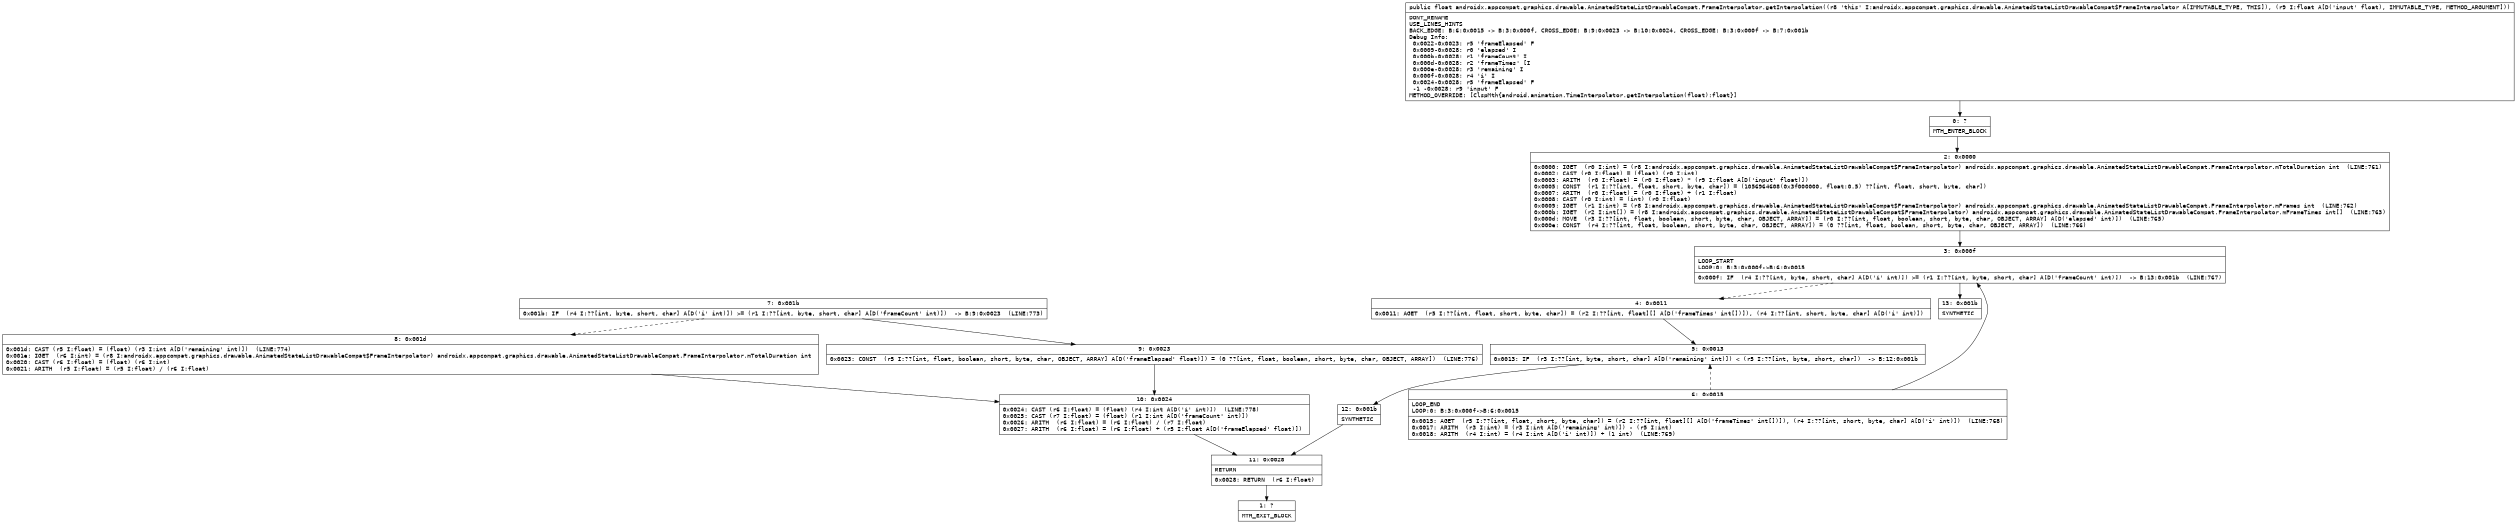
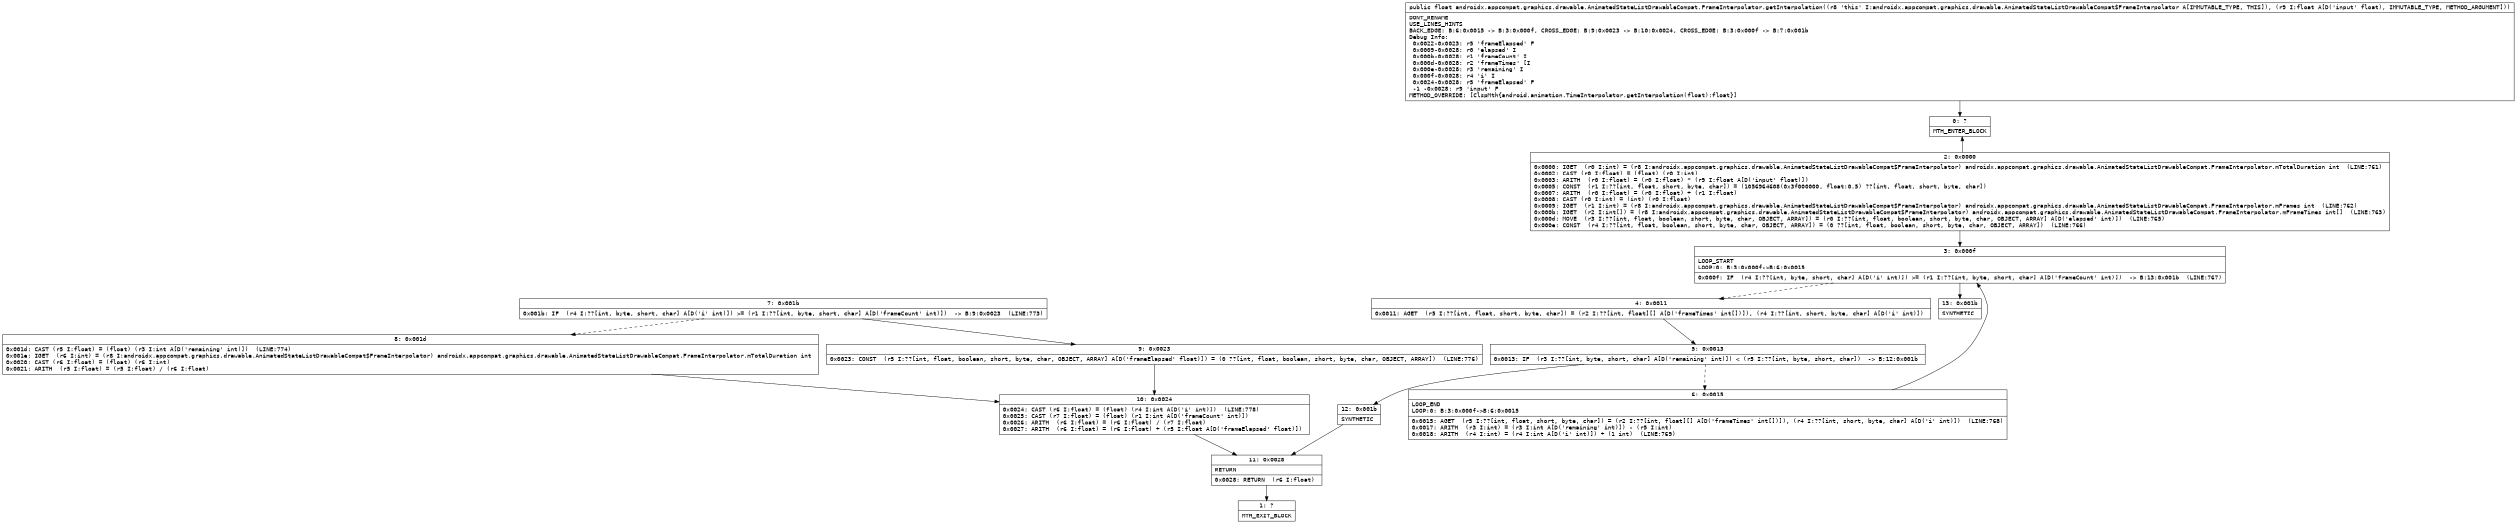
  digraph {
    fontname="DejaVu Sans Mono"
    node [fontname="DejaVu Sans Mono" shape=record]
    edge [fontname="DejaVu Sans Mono"]
    n1 [label="{0\:\ ?|MTH_ENTER_BLOCK\l}"]
    n2 [label="{2\:\ 0x0000|0x0000: IGET  (r0 I:int) = (r8 I:androidx.appcompat.graphics.drawable.AnimatedStateListDrawableCompat$FrameInterpolator) androidx.appcompat.graphics.drawable.AnimatedStateListDrawableCompat.FrameInterpolator.mTotalDuration int  (LINE:761)\l0x0002: CAST (r0 I:float) = (float) (r0 I:int) \l0x0003: ARITH  (r0 I:float) = (r0 I:float) * (r9 I:float A[D('input' float)]) \l0x0005: CONST  (r1 I:??[int, float, short, byte, char]) = (1056964608(0x3f000000, float:0.5) ??[int, float, short, byte, char]) \l0x0007: ARITH  (r0 I:float) = (r0 I:float) + (r1 I:float) \l0x0008: CAST (r0 I:int) = (int) (r0 I:float) \l0x0009: IGET  (r1 I:int) = (r8 I:androidx.appcompat.graphics.drawable.AnimatedStateListDrawableCompat$FrameInterpolator) androidx.appcompat.graphics.drawable.AnimatedStateListDrawableCompat.FrameInterpolator.mFrames int  (LINE:762)\l0x000b: IGET  (r2 I:int[]) = (r8 I:androidx.appcompat.graphics.drawable.AnimatedStateListDrawableCompat$FrameInterpolator) androidx.appcompat.graphics.drawable.AnimatedStateListDrawableCompat.FrameInterpolator.mFrameTimes int[]  (LINE:763)\l0x000d: MOVE  (r3 I:??[int, float, boolean, short, byte, char, OBJECT, ARRAY]) = (r0 I:??[int, float, boolean, short, byte, char, OBJECT, ARRAY] A[D('elapsed' int)])  (LINE:765)\l0x000e: CONST  (r4 I:??[int, float, boolean, short, byte, char, OBJECT, ARRAY]) = (0 ??[int, float, boolean, short, byte, char, OBJECT, ARRAY])  (LINE:766)\l}"]
    n3 [label="{3\:\ 0x000f|LOOP_START\lLOOP:0: B:3:0x000f\-\>B:6:0x0015\l|0x000f: IF  (r4 I:??[int, byte, short, char] A[D('i' int)]) \>= (r1 I:??[int, byte, short, char] A[D('frameCount' int)])  \-\> B:13:0x001b  (LINE:767)\l}"]
    n4 [label="{4\:\ 0x0011|0x0011: AGET  (r5 I:??[int, float, short, byte, char]) = (r2 I:??[int, float][] A[D('frameTimes' int[])]), (r4 I:??[int, short, byte, char] A[D('i' int)]) \l}"]
    n5 [label="{13\:\ 0x001b|SYNTHETIC\l}"]
    n6 [label="{5\:\ 0x0013|0x0013: IF  (r3 I:??[int, byte, short, char] A[D('remaining' int)]) \< (r5 I:??[int, byte, short, char])  \-\> B:12:0x001b \l}"]
    n7 [label="{6\:\ 0x0015|LOOP_END\lLOOP:0: B:3:0x000f\-\>B:6:0x0015\l|0x0015: AGET  (r5 I:??[int, float, short, byte, char]) = (r2 I:??[int, float][] A[D('frameTimes' int[])]), (r4 I:??[int, short, byte, char] A[D('i' int)])  (LINE:768)\l0x0017: ARITH  (r3 I:int) = (r3 I:int A[D('remaining' int)]) \- (r5 I:int) \l0x0018: ARITH  (r4 I:int) = (r4 I:int A[D('i' int)]) + (1 int)  (LINE:769)\l}"]
    n8 [label="{12\:\ 0x001b|SYNTHETIC\l}"]
    n9 [label="{11\:\ 0x0028|RETURN\l|0x0028: RETURN  (r6 I:float) \l}"]
    n10 [label="{7\:\ 0x001b|0x001b: IF  (r4 I:??[int, byte, short, char] A[D('i' int)]) \>= (r1 I:??[int, byte, short, char] A[D('frameCount' int)])  \-\> B:9:0x0023  (LINE:773)\l}"]
    n11 [label="{8\:\ 0x001d|0x001d: CAST (r5 I:float) = (float) (r3 I:int A[D('remaining' int)])  (LINE:774)\l0x001e: IGET  (r6 I:int) = (r8 I:androidx.appcompat.graphics.drawable.AnimatedStateListDrawableCompat$FrameInterpolator) androidx.appcompat.graphics.drawable.AnimatedStateListDrawableCompat.FrameInterpolator.mTotalDuration int \l0x0020: CAST (r6 I:float) = (float) (r6 I:int) \l0x0021: ARITH  (r5 I:float) = (r5 I:float) \/ (r6 I:float) \l}"]
    n12 [label="{9\:\ 0x0023|0x0023: CONST  (r5 I:??[int, float, boolean, short, byte, char, OBJECT, ARRAY] A[D('frameElapsed' float)]) = (0 ??[int, float, boolean, short, byte, char, OBJECT, ARRAY])  (LINE:776)\l}"]
    n13 [label="{10\:\ 0x0024|0x0024: CAST (r6 I:float) = (float) (r4 I:int A[D('i' int)])  (LINE:778)\l0x0025: CAST (r7 I:float) = (float) (r1 I:int A[D('frameCount' int)]) \l0x0026: ARITH  (r6 I:float) = (r6 I:float) \/ (r7 I:float) \l0x0027: ARITH  (r6 I:float) = (r6 I:float) + (r5 I:float A[D('frameElapsed' float)]) \l}"]
    n14 [label="{1\:\ ?|MTH_EXIT_BLOCK\l}"]
    n15 [label="{public float androidx.appcompat.graphics.drawable.AnimatedStateListDrawableCompat.FrameInterpolator.getInterpolation((r8 'this' I:androidx.appcompat.graphics.drawable.AnimatedStateListDrawableCompat$FrameInterpolator A[IMMUTABLE_TYPE, THIS]), (r9 I:float A[D('input' float), IMMUTABLE_TYPE, METHOD_ARGUMENT]))  | DONT_RENAME\lUSE_LINES_HINTS\lBACK_EDGE: B:6:0x0015 \-\> B:3:0x000f, CROSS_EDGE: B:9:0x0023 \-\> B:10:0x0024, CROSS_EDGE: B:3:0x000f \-\> B:7:0x001b\lDebug Info:\l  0x0022\-0x0023: r5 'frameElapsed' F\l  0x0009\-0x0028: r0 'elapsed' I\l  0x000b\-0x0028: r1 'frameCount' I\l  0x000d\-0x0028: r2 'frameTimes' [I\l  0x000e\-0x0028: r3 'remaining' I\l  0x000f\-0x0028: r4 'i' I\l  0x0024\-0x0028: r5 'frameElapsed' F\l  \-1 \-0x0028: r9 'input' F\lMETHOD_OVERRIDE: [ClspMth\{android.animation.TimeInterpolator.getInterpolation(float):float\}]\l}"]
-   n1 -> n2
+   n2 -> n1
    n2 -> n3
    n3 -> n4 [style=dashed]
    n3 -> n5
    n4 -> n6
-   n7 -> n6 [style=dashed]
+   n6 -> n7 [style=dashed]
    n6 -> n8
    n7 -> n3
    n8 -> n9
    n9 -> n14
    n10 -> n11 [style=dashed]
    n10 -> n12
    n11 -> n13
    n12 -> n13
    n13 -> n9
    n15 -> n1
  }
